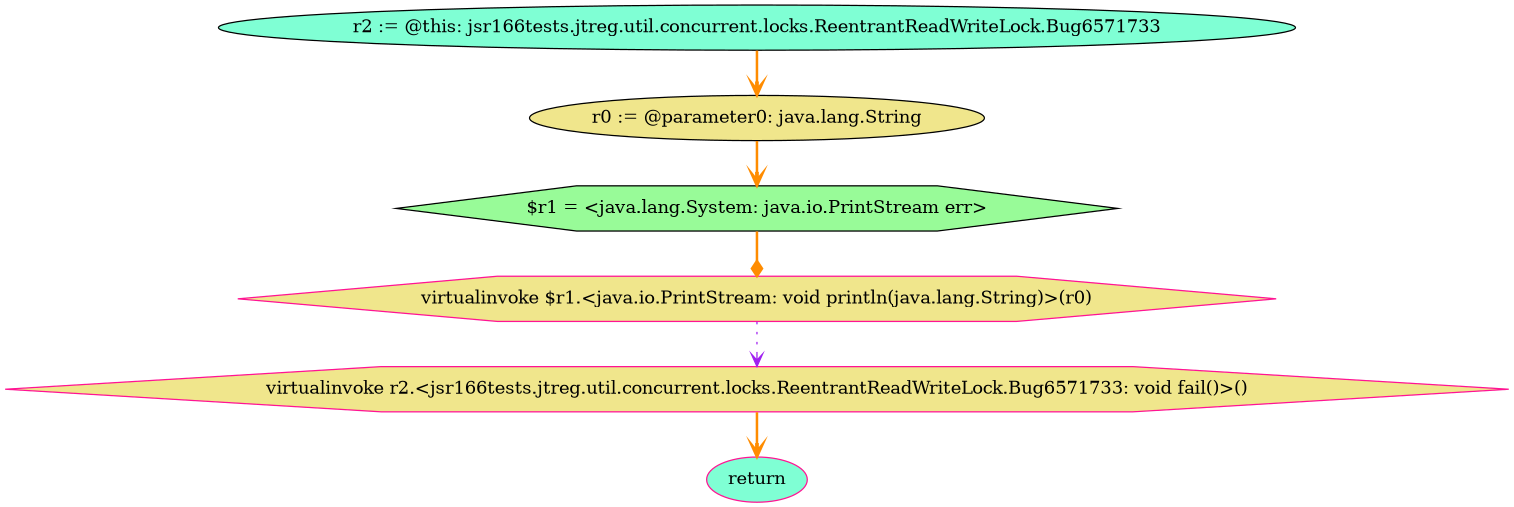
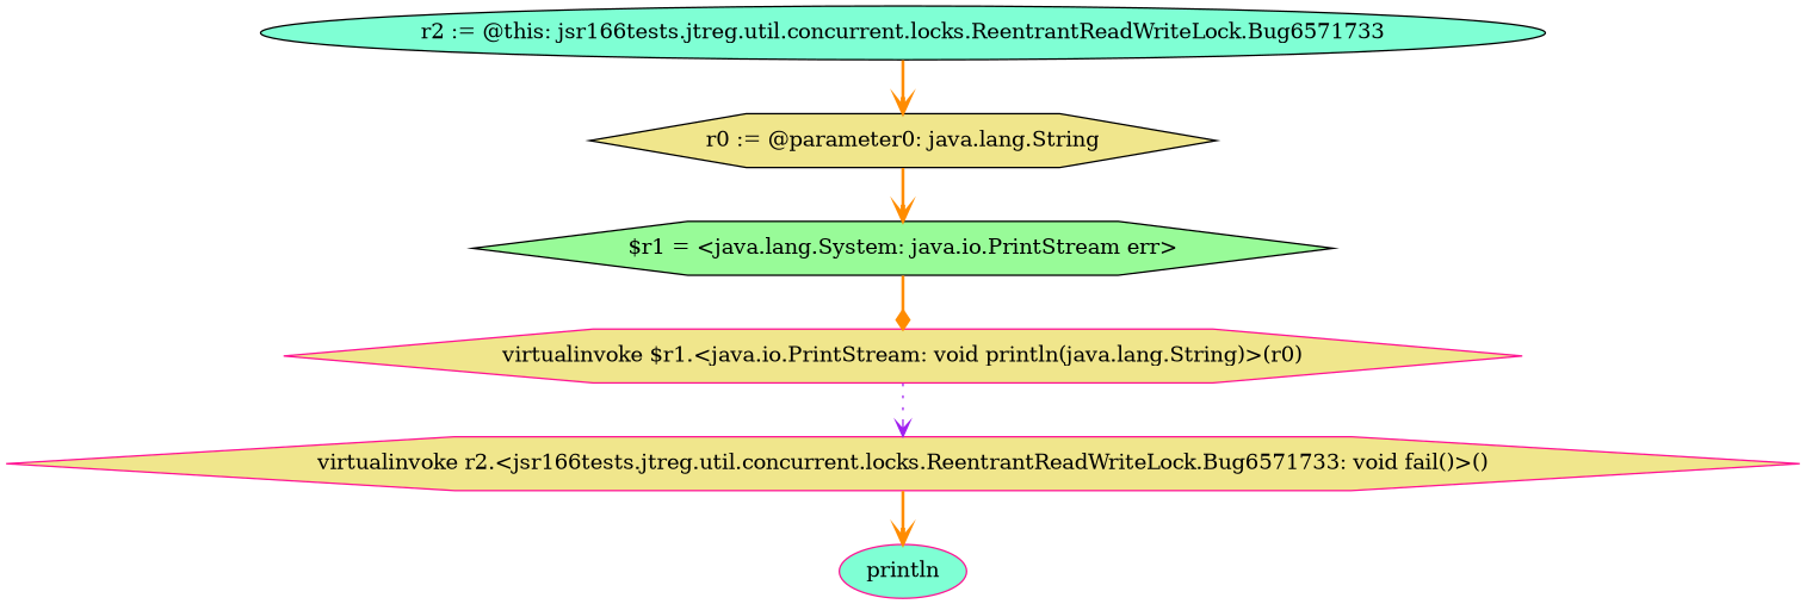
  digraph {
    node [color=black fillcolor=khaki shape=ellipse style=filled]
    edge [arrowhead=vee color=darkorange style=bold]
    "r2 := @this: jsr166tests.jtreg.util.concurrent.locks.ReentrantReadWriteLock.Bug6571733" [fillcolor=aquamarine]
-   "r0 := @parameter0: java.lang.String"
+   "r0 := @parameter0: java.lang.String" [shape=hexagon]
    "$r1 = <java.lang.System: java.io.PrintStream err>" [fillcolor=palegreen shape=hexagon]
    "virtualinvoke $r1.<java.io.PrintStream: void println(java.lang.String)>(r0)" [color=deeppink shape=hexagon]
    "virtualinvoke r2.<jsr166tests.jtreg.util.concurrent.locks.ReentrantReadWriteLock.Bug6571733: void fail()>()" [color=deeppink shape=hexagon]
-   return [color=deeppink fillcolor=aquamarine]
+   return [color=deeppink fillcolor=aquamarine label=println]
    "r2 := @this: jsr166tests.jtreg.util.concurrent.locks.ReentrantReadWriteLock.Bug6571733" -> "r0 := @parameter0: java.lang.String"
    "r0 := @parameter0: java.lang.String" -> "$r1 = <java.lang.System: java.io.PrintStream err>"
    "$r1 = <java.lang.System: java.io.PrintStream err>" -> "virtualinvoke $r1.<java.io.PrintStream: void println(java.lang.String)>(r0)" [arrowhead=diamond]
    "virtualinvoke $r1.<java.io.PrintStream: void println(java.lang.String)>(r0)" -> "virtualinvoke r2.<jsr166tests.jtreg.util.concurrent.locks.ReentrantReadWriteLock.Bug6571733: void fail()>()" [color=purple style=dotted]
    "virtualinvoke r2.<jsr166tests.jtreg.util.concurrent.locks.ReentrantReadWriteLock.Bug6571733: void fail()>()" -> return
  }
